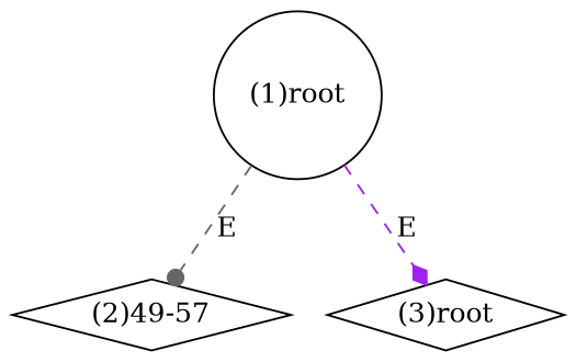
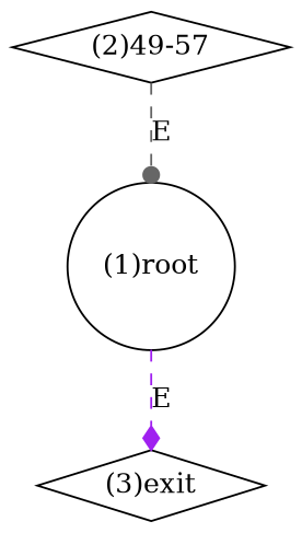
  digraph {
    node [shape=diamond]
    edge [style=dashed]
    n1 [label="(1)root" shape=circle]
    n2 [label="(2)49-57"]
-   n3 [label="(3)root"]
-   n1 -> n2 [arrowhead=dot color=gray40 label=E]
+   n3 [label="(3)exit"]
+   n2 -> n1 [arrowhead=dot color=gray40 label=E]
    n1 -> n3 [arrowhead=diamond color=purple label=E]
  }
